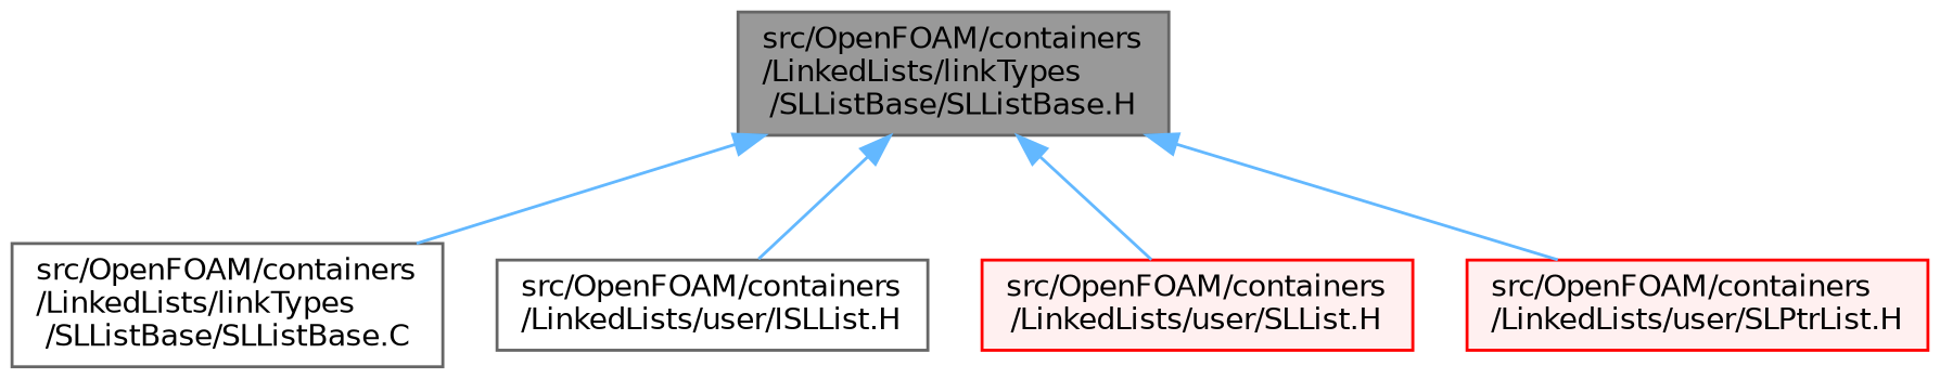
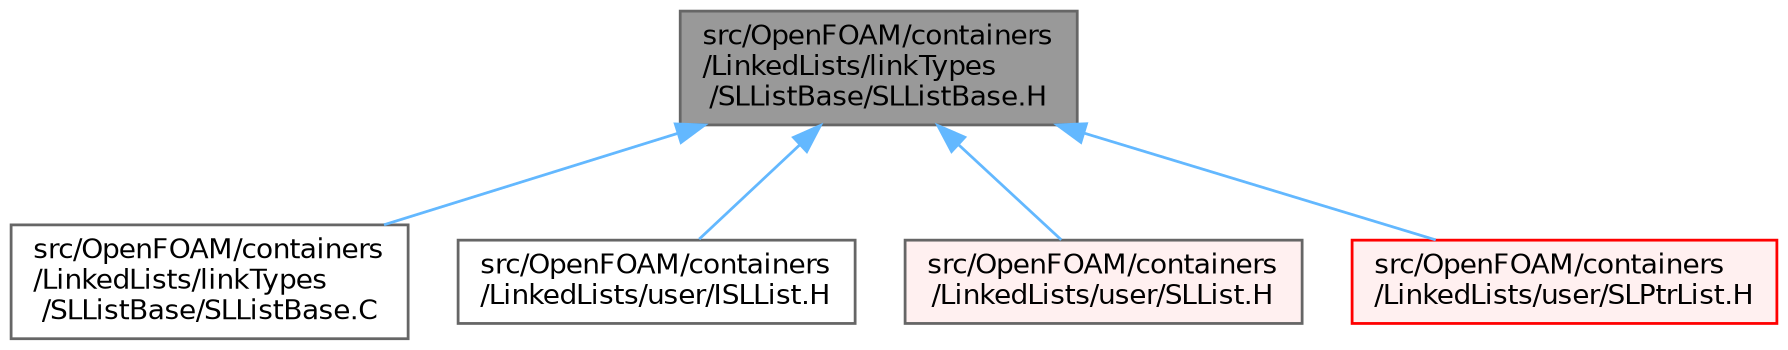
  digraph {
    node [color=grey40 fillcolor=white fontname=Helvetica fontsize=10 shape=box style=filled]
    edge [color=steelblue1 dir=back fontname=Helvetica fontsize=10 labelfontname=Helvetica labelfontsize=10 style=solid]
    n1 [color=gray40 fillcolor=grey60 fontcolor=black height=0.2 label="src/OpenFOAM/containers\l/LinkedLists/linkTypes\l/SLListBase/SLListBase.H" width=0.4]
    n2 [height=0.2 label="src/OpenFOAM/containers\l/LinkedLists/linkTypes\l/SLListBase/SLListBase.C" width=0.4]
    n3 [height=0.2 label="src/OpenFOAM/containers\l/LinkedLists/user/ISLList.H" width=0.4]
-   n4 [color=red fillcolor="#FFF0F0" height=0.2 label="src/OpenFOAM/containers\l/LinkedLists/user/SLList.H" width=0.4]
+   n4 [fillcolor="#FFF0F0" height=0.2 label="src/OpenFOAM/containers\l/LinkedLists/user/SLList.H" width=0.4]
    n5 [color=red fillcolor="#FFF0F0" height=0.2 label="src/OpenFOAM/containers\l/LinkedLists/user/SLPtrList.H" width=0.4]
    n1 -> n2
    n1 -> n3
    n1 -> n4
    n1 -> n5
  }
